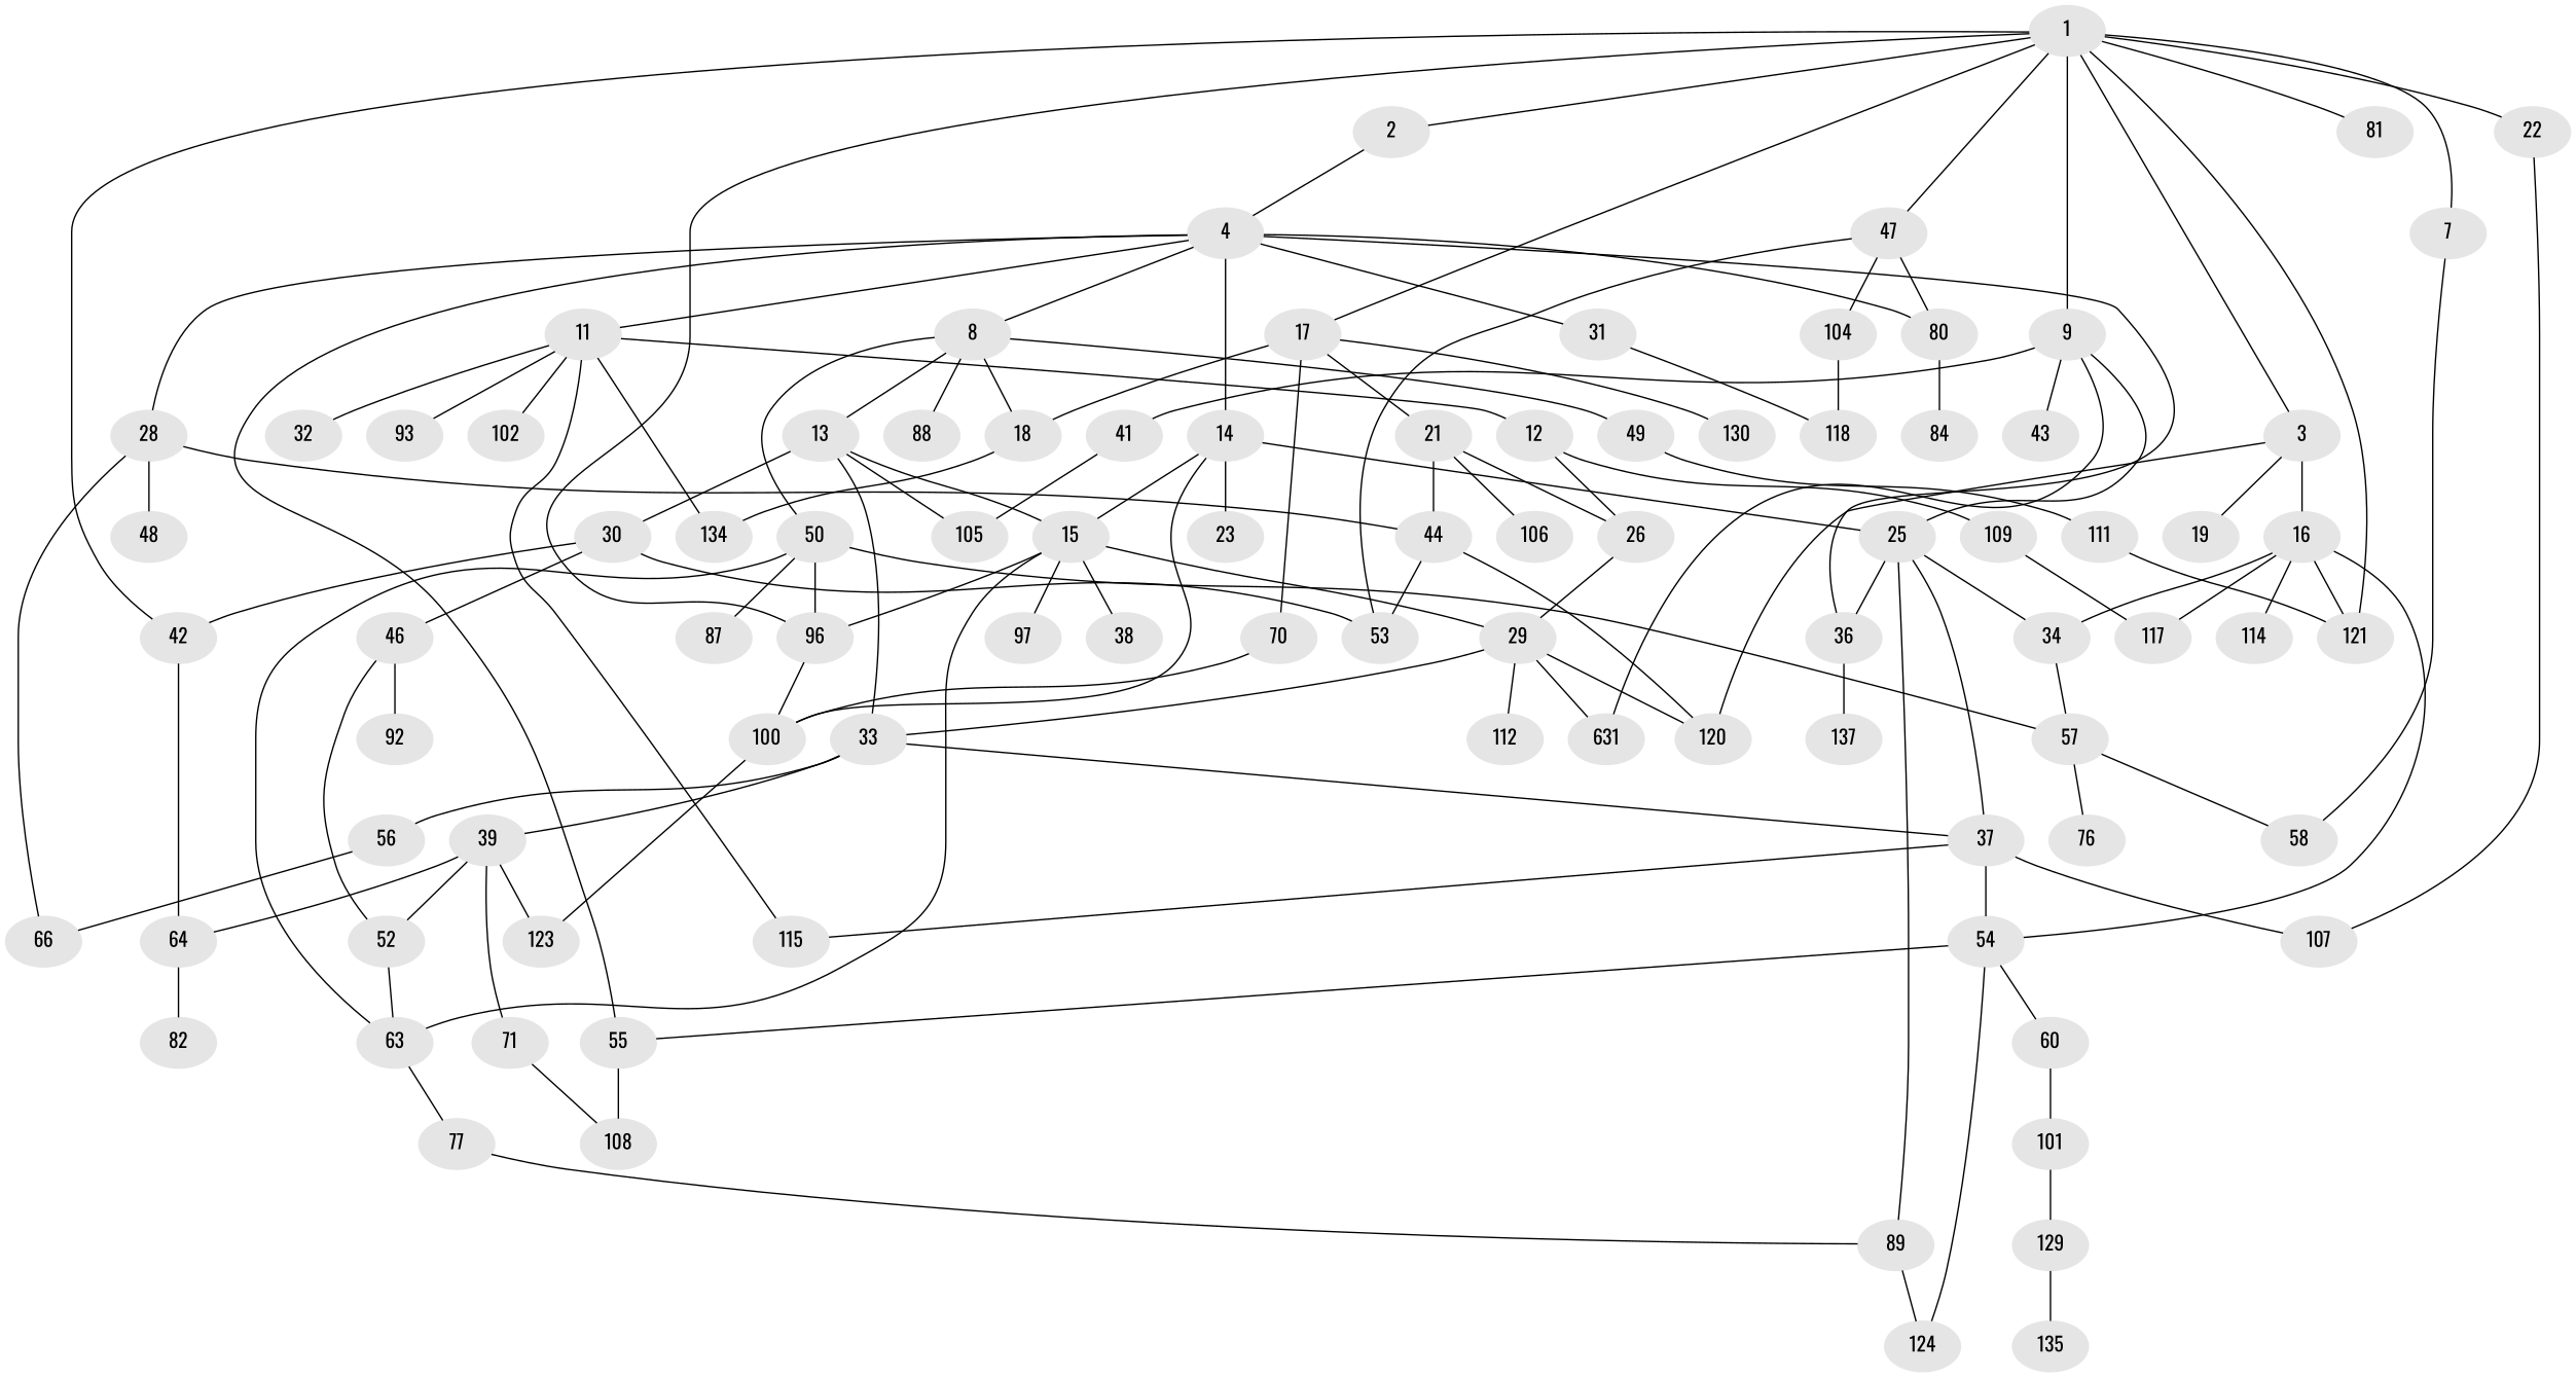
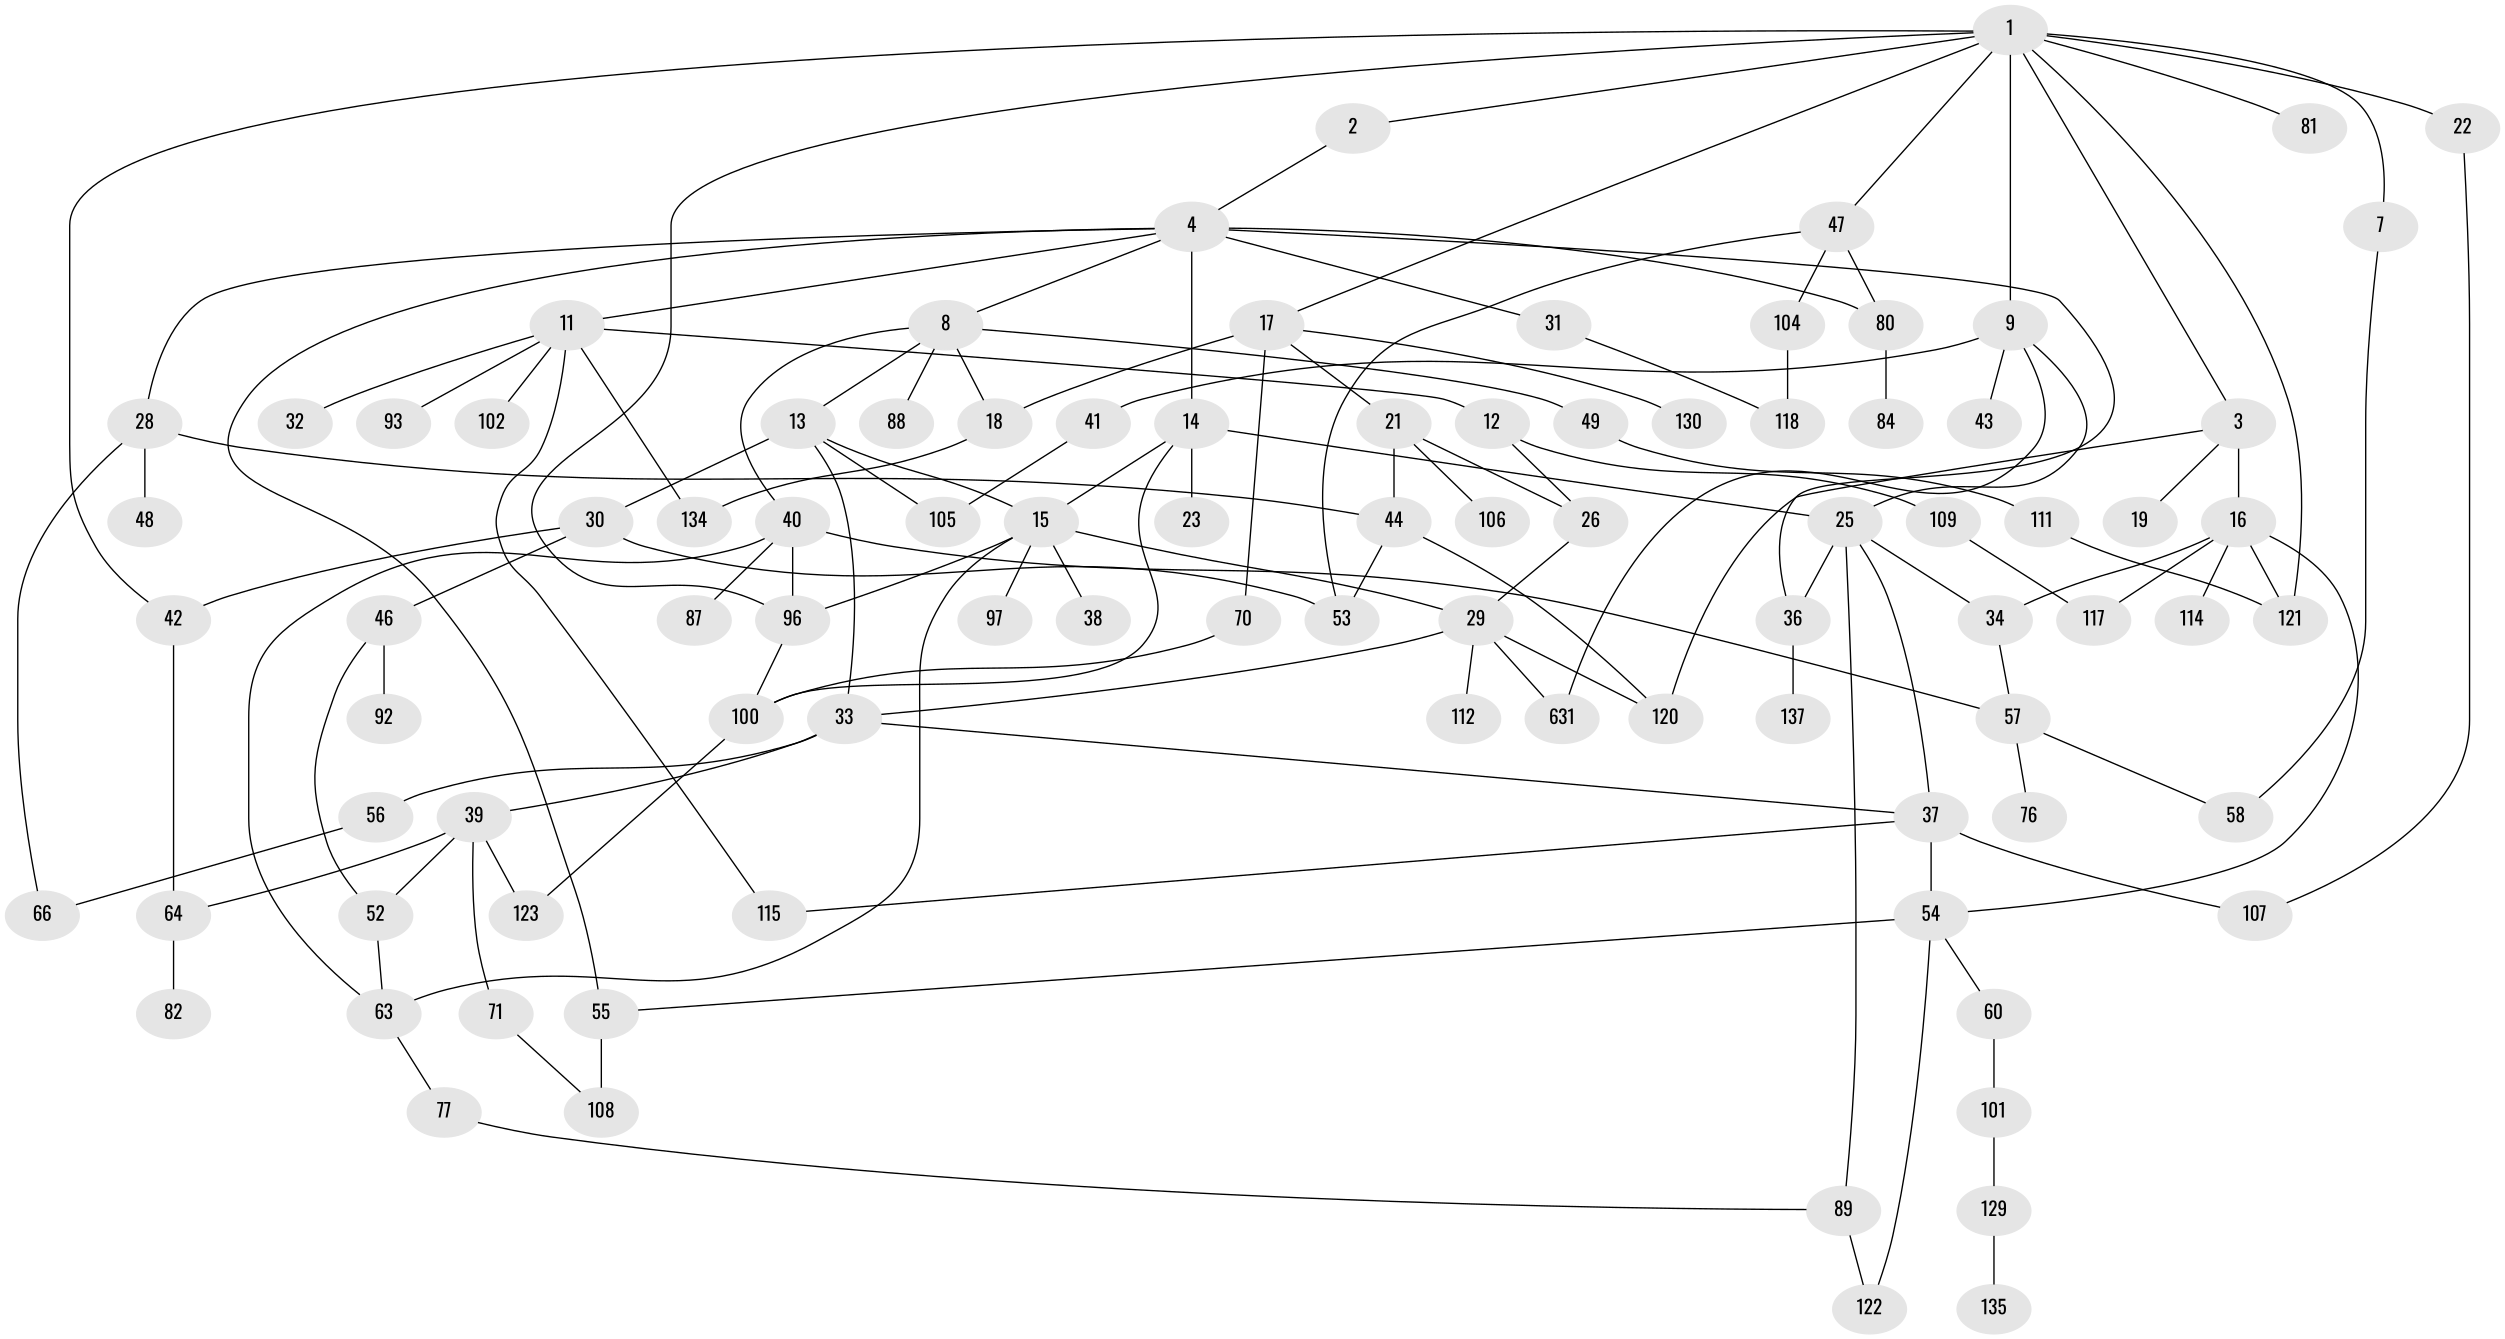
  graph {
    fontname=Oswald
    node [color=gray90 fontname=Oswald style=filled]
    edge [fontname=Oswald]
    1 [super="+6"]
    2
    3
    7
    9 [super="+20"]
    17 [super="+59"]
    22
    42 [super="+119"]
    47 [super="+65"]
    81
    96 [super="+138"]
    121 [super="+126"]
    4 [super="+5"]
    16 [super="+35"]
    19
    120 [super="+133"]
    58 [super="+98"]
    25 [super="+68"]
    41
    43
    n21 [label=631]
    18 [super="+50"]
    21 [super="+85"]
    70 [super="+72"]
    130
    107
    64
    80 [super="+113"]
    53 [super="+95"]
    104
    100 [super="+136"]
    8 [super="+10"]
    11 [super="+90"]
    14 [super="+24"]
    28 [super="+86"]
    31
    36 [super="+62"]
    55 [super="+94"]
    34
    54 [super="+67"]
    114
    117
    13 [super="+27"]
-   40 [label=50]
+   40
    49
    88 [super="+103"]
    12
    32
    93
    102
    115
    134
    15 [super="+45"]
    23
    44 [super="+69"]
    48
    66
    118 [super="+122"]
    137
    108 [super="+128"]
    84
    105
    30 [super="+89"]
    33 [super="+132"]
    63
    57 [super="+61"]
    87
    111 [super="+127"]
    37 [super="+73"]
    n70 [label=89 super="+116"]
    26 [super="+74"]
    109 [super="+110"]
    29 [super="+78"]
    38
    97
    46 [super="+51"]
    39 [super="+75"]
    56 [super="+79"]
    123
    112
    77
    60
-   124 [super="+125"]
+   124 [super="+125" label=122]
    106
    52 [super="+99"]
    92
    71 [super="+91"]
    76
    82
    101
    129
    135
    1 -- 2
    1 -- 3
    1 -- 7
    1 -- 9
    1 -- 17
    1 -- 22
    1 -- 42
    1 -- 47
    1 -- 81
    1 -- 96
    1 -- 121
    2 -- 4
    3 -- 16
    3 -- 19
    3 -- 120
    7 -- 58
    9 -- 25
    9 -- 41
    9 -- 43
    9 -- n21
    17 -- 18
    17 -- 21
    17 -- 70
    17 -- 130
    22 -- 107
    42 -- 64
    47 -- 80
    47 -- 53
    47 -- 104
    96 -- 100
    4 -- 80
    4 -- 8
    4 -- 11
    4 -- 14
    4 -- 28
    4 -- 31
    4 -- 36
    4 -- 55
    16 -- 121
    16 -- 34
    16 -- 54
    16 -- 114
    16 -- 117
    25 -- 36
    25 -- 34
    25 -- 37
    25 -- n70
    41 -- 105
    18 -- 134
    21 -- 44
    21 -- 26
    21 -- 106
    70 -- 100
    64 -- 82
    80 -- 84
    104 -- 118
    100 -- 123
    8 -- 18
    8 -- 13
    8 -- 40
    8 -- 49
    8 -- 88
    11 -- 12
    11 -- 32
    11 -- 93
    11 -- 102
    11 -- 115
    11 -- 134
    14 -- 25
    14 -- 100
    14 -- 15
    14 -- 23
    28 -- 44
    28 -- 48
    28 -- 66
    31 -- 118
    36 -- 137
    55 -- 108 [weight=2]
    34 -- 57
    54 -- 55
    54 -- 60
    54 -- 124
    13 -- 15
    13 -- 105
    13 -- 30
    13 -- 33
    40 -- 96
    40 -- 63
    40 -- 57
    40 -- 87
    49 -- 111
    12 -- 26
    12 -- 109
    15 -- 96
    15 -- 63
    15 -- 29
    15 -- 38
    15 -- 97
    44 -- 120
    44 -- 53
    30 -- 42
    30 -- 53
    30 -- 46
    33 -- 37
    33 -- 39
    33 -- 56
    63 -- 77
    57 -- 58
    57 -- 76
    111 -- 121
    37 -- 107
    37 -- 54
    37 -- 115
    n70 -- 124
    26 -- 29
    109 -- 117
    29 -- 120
    29 -- n21
    29 -- 33
    29 -- 112
    46 -- 52
    46 -- 92
    39 -- 64
    39 -- 123
    39 -- 52
    39 -- 71
    56 -- 66
    77 -- n70
    60 -- 101
    52 -- 63
    71 -- 108
    101 -- 129
    129 -- 135
  }
